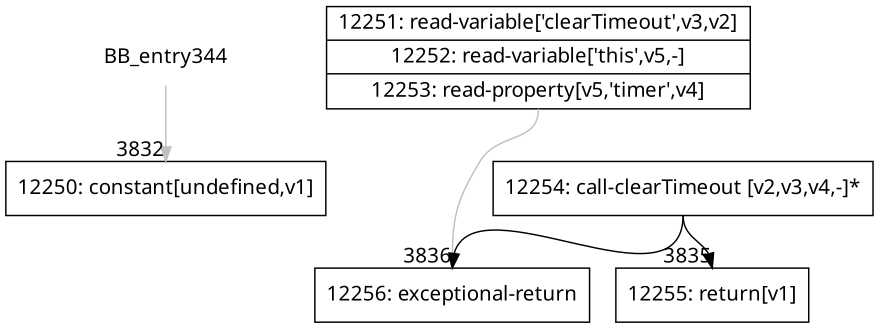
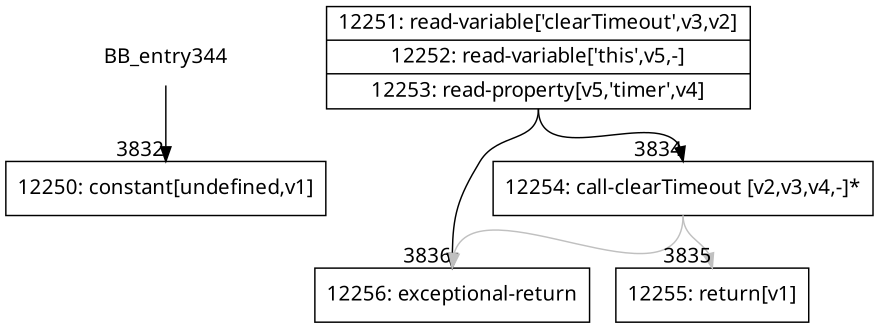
  digraph {
    fontname="Noto Sans"
    rankdir=TD
    node [fontname="Noto Sans" shape=record]
    edge [fontname="Noto Sans" headport=n tailport=s]
    n1 [label=BB_entry344 shape=none]
    n2 [label="{12250: constant[undefined,v1]}"]
    n3 [label="{12251: read-variable['clearTimeout',v3,v2]|12252: read-variable['this',v5,-]|12253: read-property[v5,'timer',v4]}"]
    n4 [label="{12254: call-clearTimeout [v2,v3,v4,-]*}"]
    n5 [label="{12256: exceptional-return}"]
    n6 [label="{12255: return[v1]}"]
-   n1 -> n2 [headlabel="    3832" color=gray]
-   n3 -> n5 [color=gray headlabel="      3836"]
-   n4 -> n5 [color=black]
-   n4 -> n6 [headlabel="      3835"]
+   n1 -> n2 [headlabel="    3832"]
+   n3 -> n4 [headlabel="      3834"]
+   n3 -> n5 [color=black headlabel="      3836"]
+   n4 -> n5 [color=gray]
+   n4 -> n6 [headlabel="      3835" color=gray]
  }
